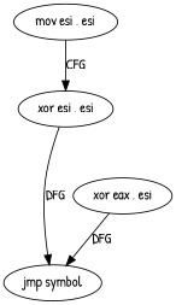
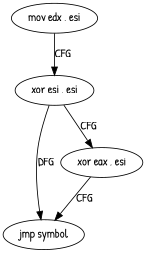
  digraph {
    fontname="Patrick Hand"
    node [fontname="Patrick Hand"]
    edge [fontname="Patrick Hand"]
-   n1 [label="mov esi , esi"]
+   n1 [label="mov edx , esi"]
    n2 [label="xor esi , esi"]
    n3 [label="jmp symbol"]
    n4 [label="xor eax , esi"]
    n1 -> n2 [label=CFG]
    n2 -> n3 [label=DFG]
-   n4 -> n3 [label=DFG]
+   n2 -> n4 [label=CFG]
+   n4 -> n3 [label=CFG]
  }
